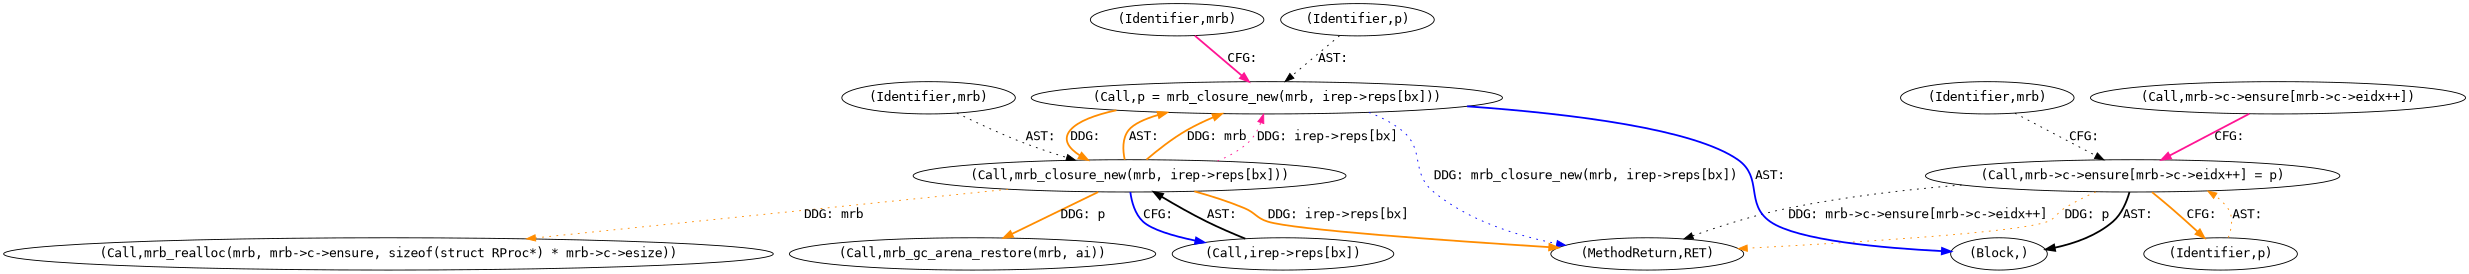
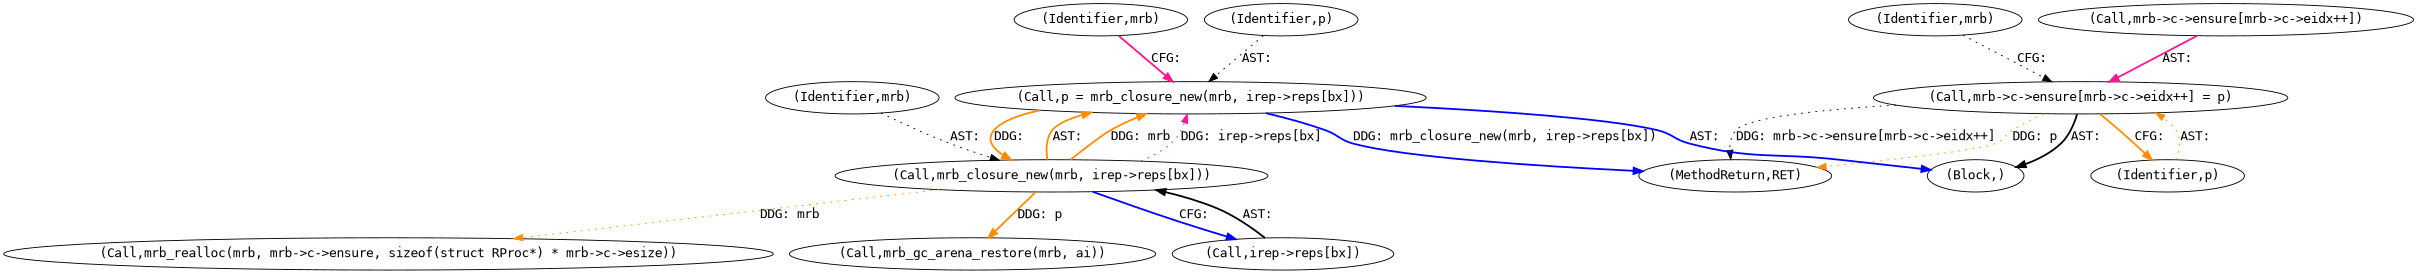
  digraph {
    fontname="DejaVu Sans Mono"
    node [fontname="DejaVu Sans Mono"]
    edge [color=darkorange fontname="DejaVu Sans Mono" style=bold]
    n1 [label="(Call,mrb->c->ensure[mrb->c->eidx++] = p)"]
    n2 [label="(MethodReturn,RET)"]
    n3 [label="(Identifier,p)"]
    n4 [label="(Block,)"]
    n5 [label="(Call,p = mrb_closure_new(mrb, irep->reps[bx]))"]
    n6 [label="(Call,mrb_closure_new(mrb, irep->reps[bx]))"]
    n7 [label="(Call,mrb_realloc(mrb, mrb->c->ensure, sizeof(struct RProc*) * mrb->c->esize))"]
    n8 [label="(Call,mrb_gc_arena_restore(mrb, ai))"]
    n9 [label="(Call,irep->reps[bx])"]
    n10 [label="(Identifier,mrb)"]
    n11 [label="(Call,mrb->c->ensure[mrb->c->eidx++])"]
    n12 [label="(Identifier,mrb)"]
    n13 [label="(Identifier,mrb)"]
    n14 [label="(Identifier,p)"]
    n1 -> n2 [color=black label="DDG: mrb->c->ensure[mrb->c->eidx++]" style=dotted]
    n1 -> n2 [label="DDG: p" style=dotted]
    n1 -> n3 [label="CFG: "]
    n1 -> n4 [color=black label="AST: "]
    n3 -> n1 [label="AST: " style=dotted]
-   n5 -> n2 [color=blue label="DDG: mrb_closure_new(mrb, irep->reps[bx])" style=dotted]
+   n5 -> n2 [color=blue label="DDG: mrb_closure_new(mrb, irep->reps[bx])"]
    n5 -> n4 [color=blue label="AST: "]
    n5 -> n6 [label="DDG: "]
-   n6 -> n2 [label="DDG: irep->reps[bx]"]
    n6 -> n5 [label="AST: "]
    n6 -> n5 [label="DDG: mrb"]
    n6 -> n5 [color=deeppink label="DDG: irep->reps[bx]" style=dotted]
    n6 -> n7 [label="DDG: mrb" style=dotted]
    n6 -> n8 [label="DDG: p"]
    n6 -> n9 [color=blue label="CFG: "]
    n9 -> n6 [color=black label="AST: "]
    n10 -> n1 [color=black label="CFG: " style=dotted]
-   n11 -> n1 [color=deeppink label="CFG: "]
+   n11 -> n1 [color=deeppink label="AST: "]
    n12 -> n5 [color=deeppink label="CFG: "]
    n13 -> n6 [color=black label="AST: " style=dotted]
    n14 -> n5 [color=black label="AST: " style=dotted]
  }
